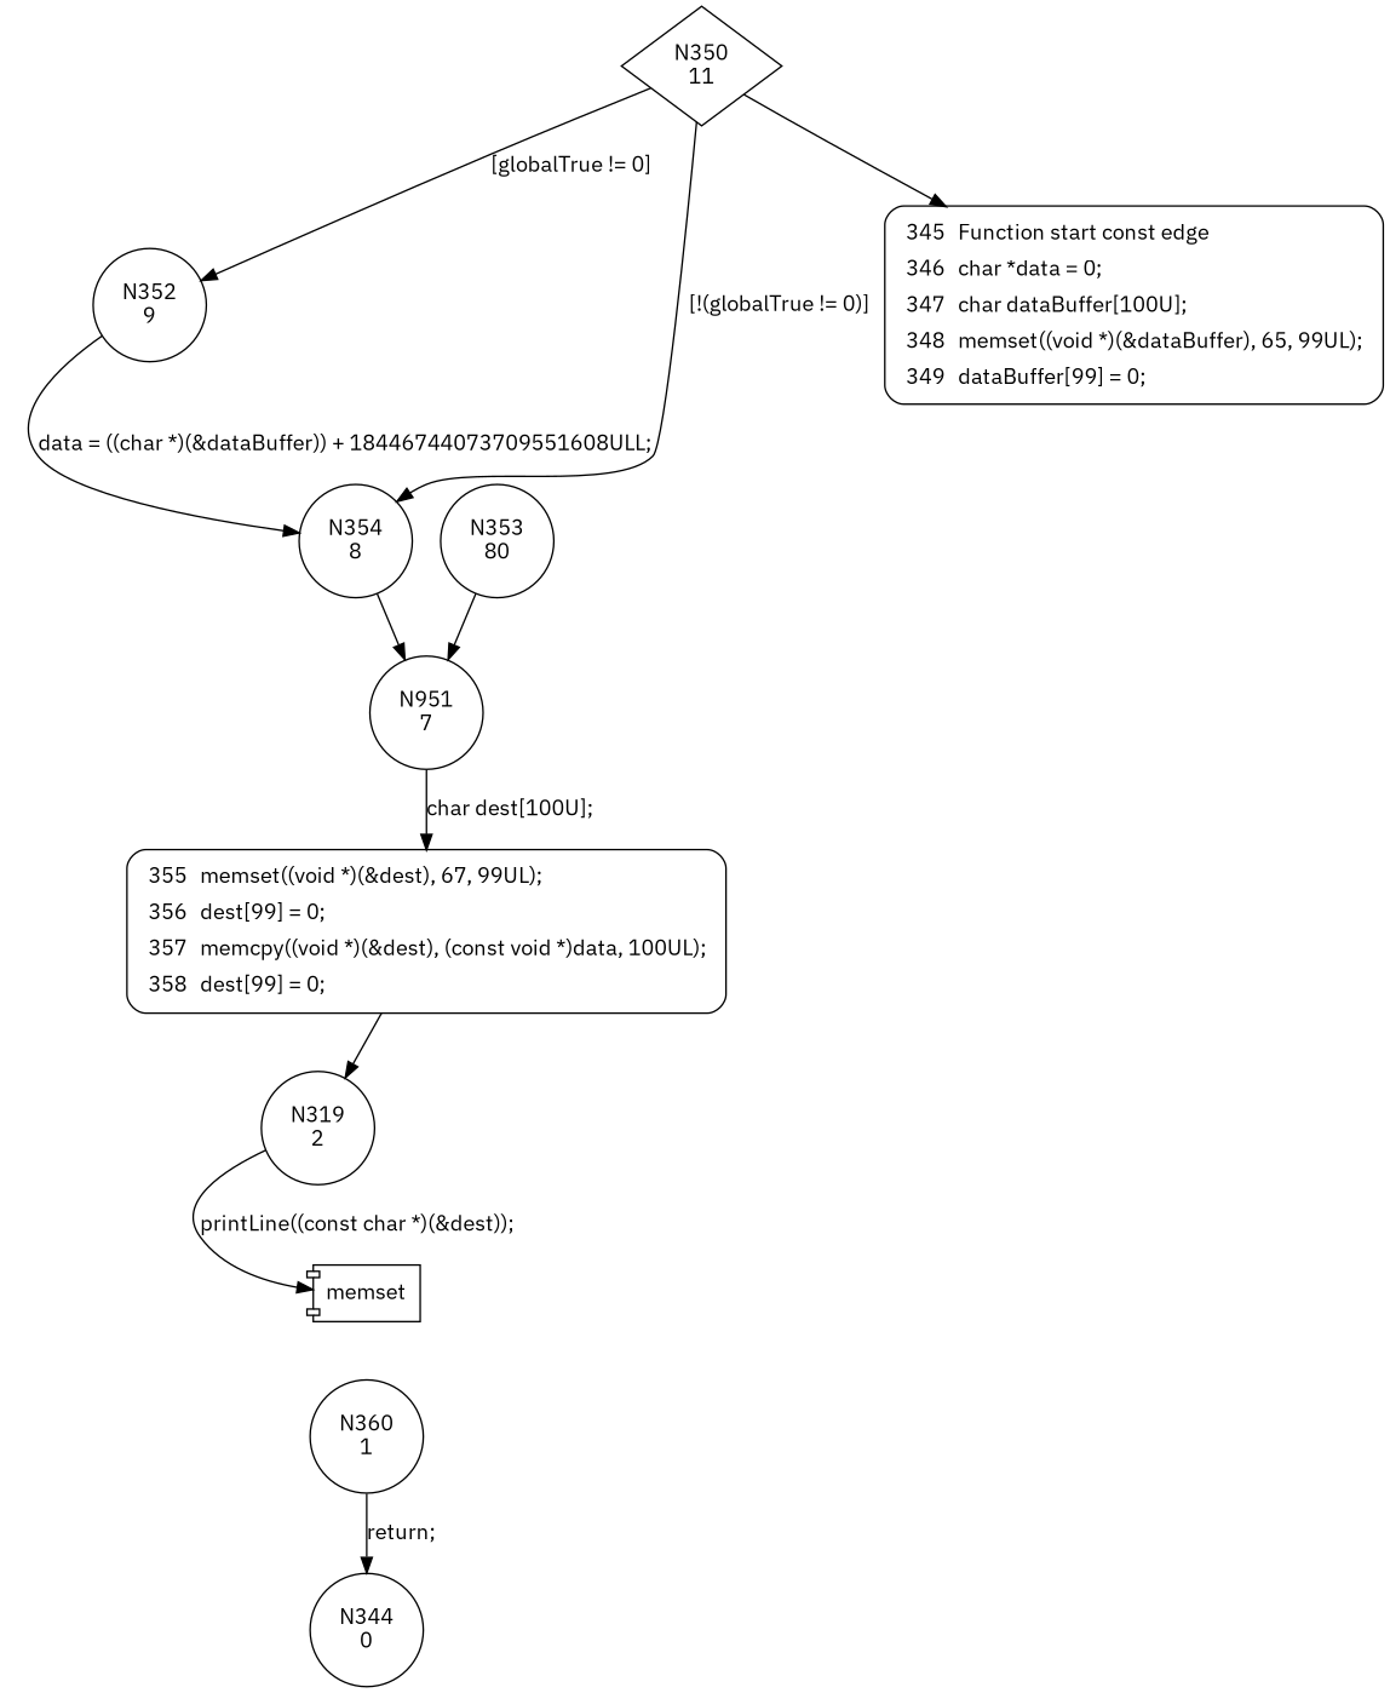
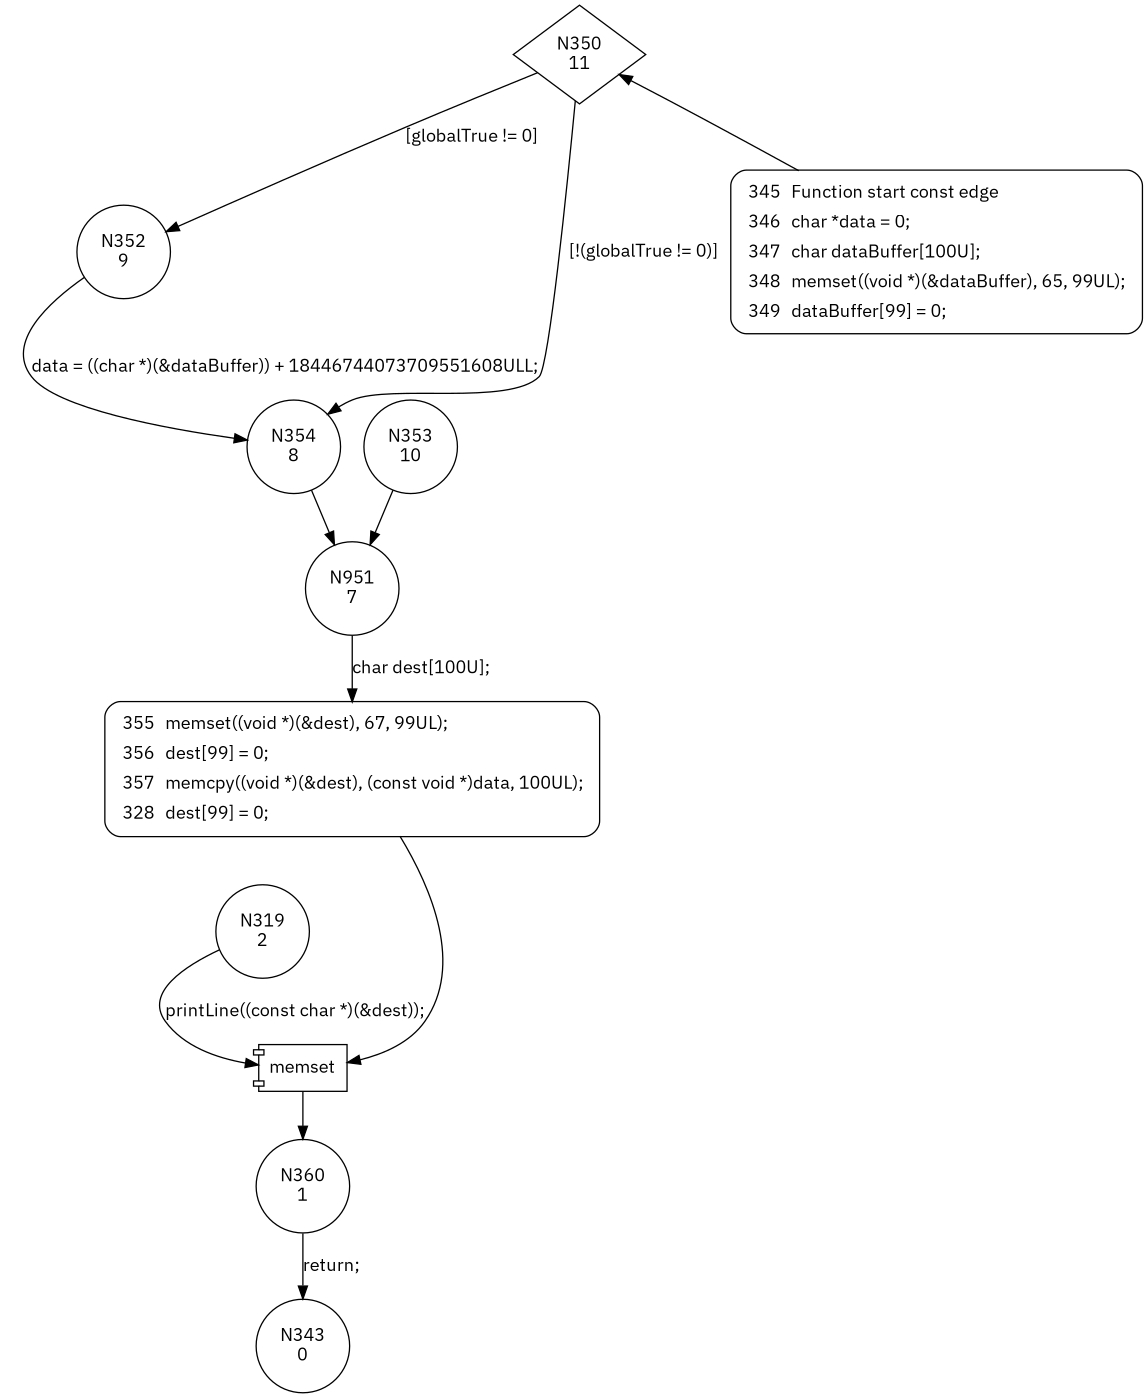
  digraph {
    fontname="IBM Plex Sans"
    node [fontname="IBM Plex Sans" shape=circle]
    edge [fontname="IBM Plex Sans"]
    n1 [label="N350\n11" shape=diamond]
    n2 [label="N352\n9"]
    n3 [label="N354\n8"]
-   n4 [label="N353\n80"]
+   n4 [label="N353\n10"]
    n5 [label="N951\n7"]
-   n6 [fillcolor=white label=<<table border="0" cellborder="0" cellpadding="3" bgcolor="white"><tr><td align="right">355</td><td align="left">memset((void *)(&amp;dest), 67, 99UL);</td></tr><tr><td align="right">356</td><td align="left">dest[99] = 0;</td></tr><tr><td align="right">357</td><td align="left">memcpy((void *)(&amp;dest), (const void *)data, 100UL);</td></tr><tr><td align="right">358</td><td align="left">dest[99] = 0;</td></tr></table>> penwidth=1 shape=Mrecord style="filled,bold"]
+   n6 [fillcolor=white label=<<table border="0" cellborder="0" cellpadding="3" bgcolor="white"><tr><td align="right">355</td><td align="left">memset((void *)(&amp;dest), 67, 99UL);</td></tr><tr><td align="right">356</td><td align="left">dest[99] = 0;</td></tr><tr><td align="right">357</td><td align="left">memcpy((void *)(&amp;dest), (const void *)data, 100UL);</td></tr><tr><td align="right">328</td><td align="left">dest[99] = 0;</td></tr></table>> penwidth=1 shape=Mrecord style="filled,bold"]
    n7 [label="N319\n2"]
    n8 [label=memset shape=component]
    n9 [label="N360\n1"]
-   n10 [label="N344\n0"]
+   n10 [label="N343\n0"]
    n11 [fillcolor=white label=<<table border="0" cellborder="0" cellpadding="3" bgcolor="white"><tr><td align="right">345</td><td align="left">Function start const edge</td></tr><tr><td align="right">346</td><td align="left">char *data = 0;</td></tr><tr><td align="right">347</td><td align="left">char dataBuffer[100U];</td></tr><tr><td align="right">348</td><td align="left">memset((void *)(&amp;dataBuffer), 65, 99UL);</td></tr><tr><td align="right">349</td><td align="left">dataBuffer[99] = 0;</td></tr></table>> penwidth=1 shape=Mrecord style="filled,bold"]
    n1 -> n2 [label="[globalTrue != 0]"]
    n1 -> n3 [label="[!(globalTrue != 0)]"]
    n2 -> n3 [label="data = ((char *)(&dataBuffer)) + 18446744073709551608ULL;"]
    n3 -> n5
    n4 -> n5
    n5 -> n6 [label="char dest[100U];"]
-   n6 -> n7
+   n6 -> n8
    n7 -> n8 [label="printLine((const char *)(&dest));"]
+   n8 -> n9
    n9 -> n10 [label="return;"]
-   n1 -> n11
+   n11 -> n1
  }
